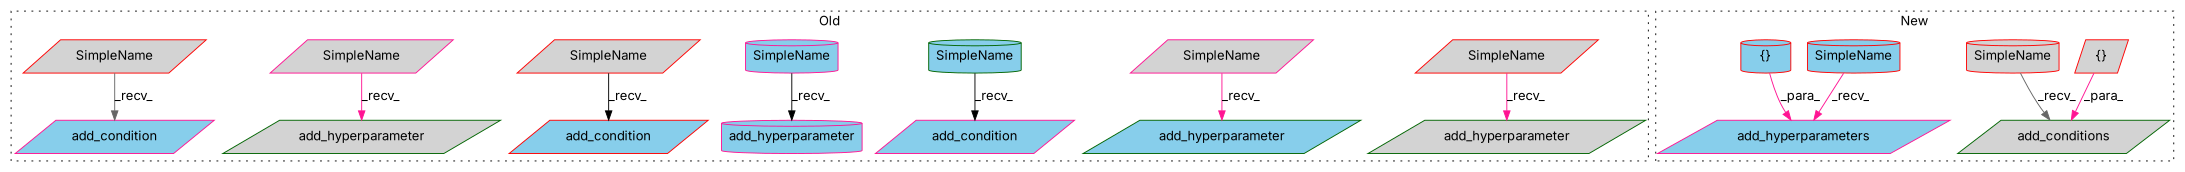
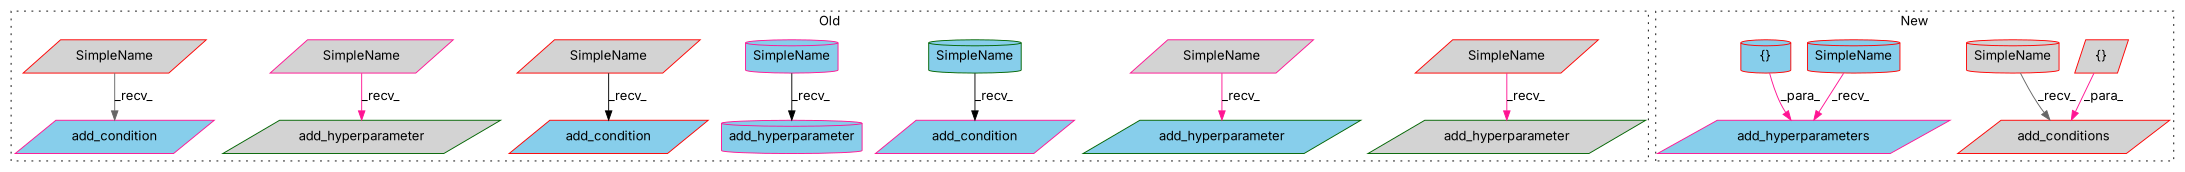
  digraph {
    fontname=Inter
    node [a=32 l=2 shape=parallelogram style=filled fillcolor=lightgrey color=red fontname=Inter]
    edge [color=deeppink fontname=Inter]
    n1 [l="19,1" label=add_hyperparameter s="4315,4339" color=darkgreen]
    n2 [l="14,1" label=add_condition s="4860,4897" fillcolor=skyblue color=deeppink]
    n3 [l="19,1" label=add_hyperparameter s="4453,4480" color=darkgreen]
    n4 [l="14,1" label=add_condition s="4812,4850" fillcolor=skyblue color=deeppink]
    n5 [l="19,1" label=add_hyperparameter s="4490,4516" shape=cylinder fillcolor=skyblue color=deeppink]
    n6 [l="14,1" label=add_condition s="4907,4944" fillcolor=skyblue]
    n7 [l="19,1" label=add_hyperparameter s="4349,4373" fillcolor=skyblue color=darkgreen]
    n8 [a=42 label=SimpleName s=4450]
    n9 [a=42 label=SimpleName s=4346 color=deeppink]
    n10 [a=42 label=SimpleName s=4809 shape=cylinder fillcolor=skyblue color=darkgreen]
    n11 [a=42 label=SimpleName s=4487 shape=cylinder fillcolor=skyblue color=deeppink]
    n12 [a=42 label=SimpleName s=4904]
    n13 [a=42 label=SimpleName s=4312 color=deeppink]
    n14 [a=42 label=SimpleName s=4857]
-   n15 [l="15,1" label=add_conditions s="4600,4698" color=darkgreen]
+   n15 [l="15,1" label=add_conditions s="4600,4698"]
    n16 [a=4 l="1,1" label="{}" s="4624,4697"]
    n17 [l="20,1" label=add_hyperparameters s="4215,4304" fillcolor=skyblue color=deeppink]
    n18 [a=4 l="1,1" label="{}" s="4244,4303" shape=cylinder fillcolor=skyblue]
    n19 [a=42 label=SimpleName s=4597 shape=cylinder]
    n20 [a=42 label=SimpleName s=4212 shape=cylinder fillcolor=skyblue]
    subgraph cluster_1 {
      label=Old
      style=dotted
      n1
      n2
      n3
      n4
      n5
      n6
      n7
      n8
      n9
      n10
      n11
      n12
      n13
      n14
    }
    subgraph cluster_2 {
      label=New
      style=dotted
      n15
      n16
      n17
      n18
      n19
      n20
    }
    n8 -> n3 [label=_recv_]
    n9 -> n7 [label=_recv_]
    n10 -> n4 [label=_recv_ color=black]
    n11 -> n5 [label=_recv_ color=black]
    n12 -> n6 [label=_recv_ color=black]
    n13 -> n1 [label=_recv_]
    n14 -> n2 [label=_recv_ color=gray40]
    n16 -> n15 [label=_para_]
    n18 -> n17 [label=_para_]
    n19 -> n15 [label=_recv_ color=gray40]
    n20 -> n17 [label=_recv_]
  }
